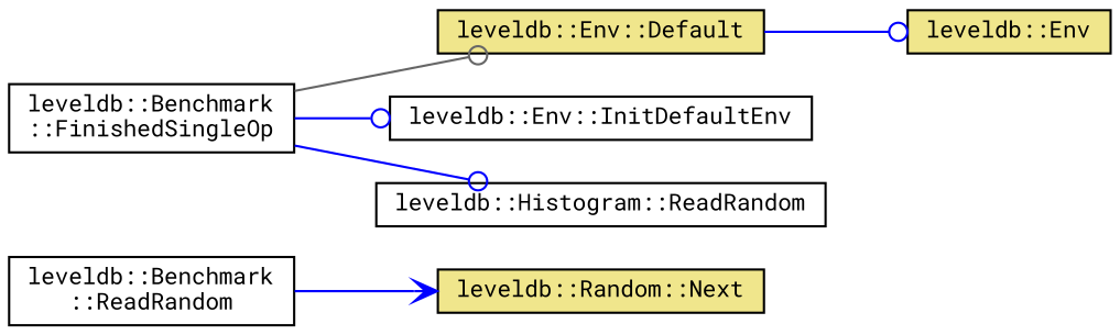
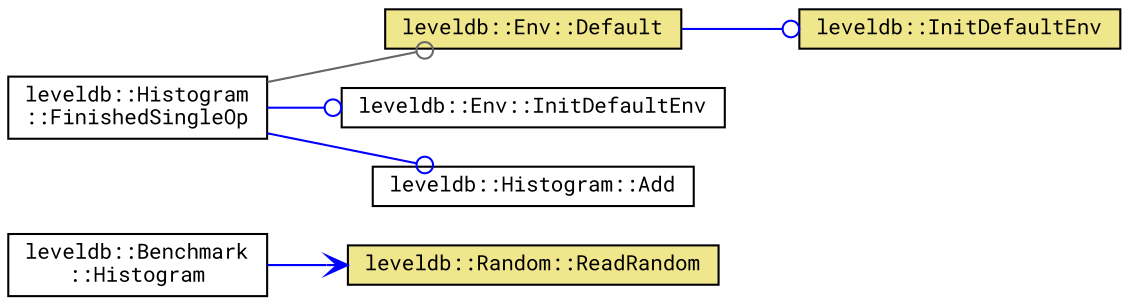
  digraph {
    fontname="Roboto Mono"
    rankdir=LR
    node [color=black fillcolor=white fontname="Roboto Mono" fontsize=10 shape=record style=filled]
    edge [arrowhead=odot color=blue fontname="Roboto Mono" fontsize=10 labelfontname=Helvetica labelfontsize=10 style=solid]
-   n1 [fontcolor=black height=0.2 label="leveldb::Benchmark\l::ReadRandom" width=0.4]
-   n2 [fillcolor=khaki height=0.2 label="leveldb::Random::Next" width=0.4]
-   n3 [height=0.2 label="leveldb::Benchmark\l::FinishedSingleOp" width=0.4]
+   n1 [fontcolor=black height=0.2 label="leveldb::Benchmark\l::Histogram" width=0.4]
+   n2 [fillcolor=khaki height=0.2 label="leveldb::Random::ReadRandom" width=0.4]
+   n3 [height=0.2 label="leveldb::Histogram\l::FinishedSingleOp" width=0.4]
    n4 [fillcolor=khaki height=0.2 label="leveldb::Env::Default" width=0.4]
    n5 [height=0.2 label="leveldb::Env::InitDefaultEnv" width=0.4]
-   n6 [height=0.2 label="leveldb::Histogram::ReadRandom" width=0.4]
-   n7 [fillcolor=khaki height=0.2 label="leveldb::Env" width=0.4]
+   n6 [height=0.2 label="leveldb::Histogram::Add" width=0.4]
+   n7 [fillcolor=khaki height=0.2 label="leveldb::InitDefaultEnv" width=0.4]
    n1 -> n2 [arrowhead=vee]
    n3 -> n4 [color=gray40]
    n3 -> n5
    n3 -> n6
    n4 -> n7
  }
